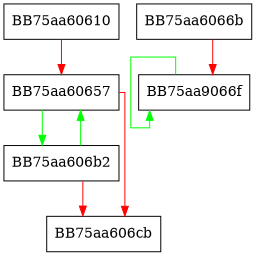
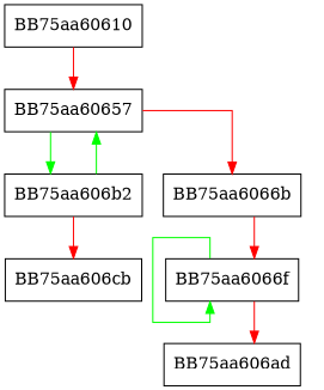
  digraph {
    splines=ortho
    node [shape=box]
    edge [color=red]
    BB75aa60610
    BB75aa60657
    BB75aa606b2
    BB75aa6066b
    BB75aa606cb
-   BB75aa6066f [label=BB75aa9066f]
+   BB75aa6066f
+   BB75aa606ad
    BB75aa60610 -> BB75aa60657
    BB75aa60657 -> BB75aa606b2 [color=green]
-   BB75aa60657 -> BB75aa606cb
+   BB75aa60657 -> BB75aa6066b
    BB75aa606b2 -> BB75aa60657 [color=green]
    BB75aa606b2 -> BB75aa606cb
    BB75aa6066b -> BB75aa6066f
    BB75aa6066f -> BB75aa6066f [color=green]
+   BB75aa6066f -> BB75aa606ad
  }
